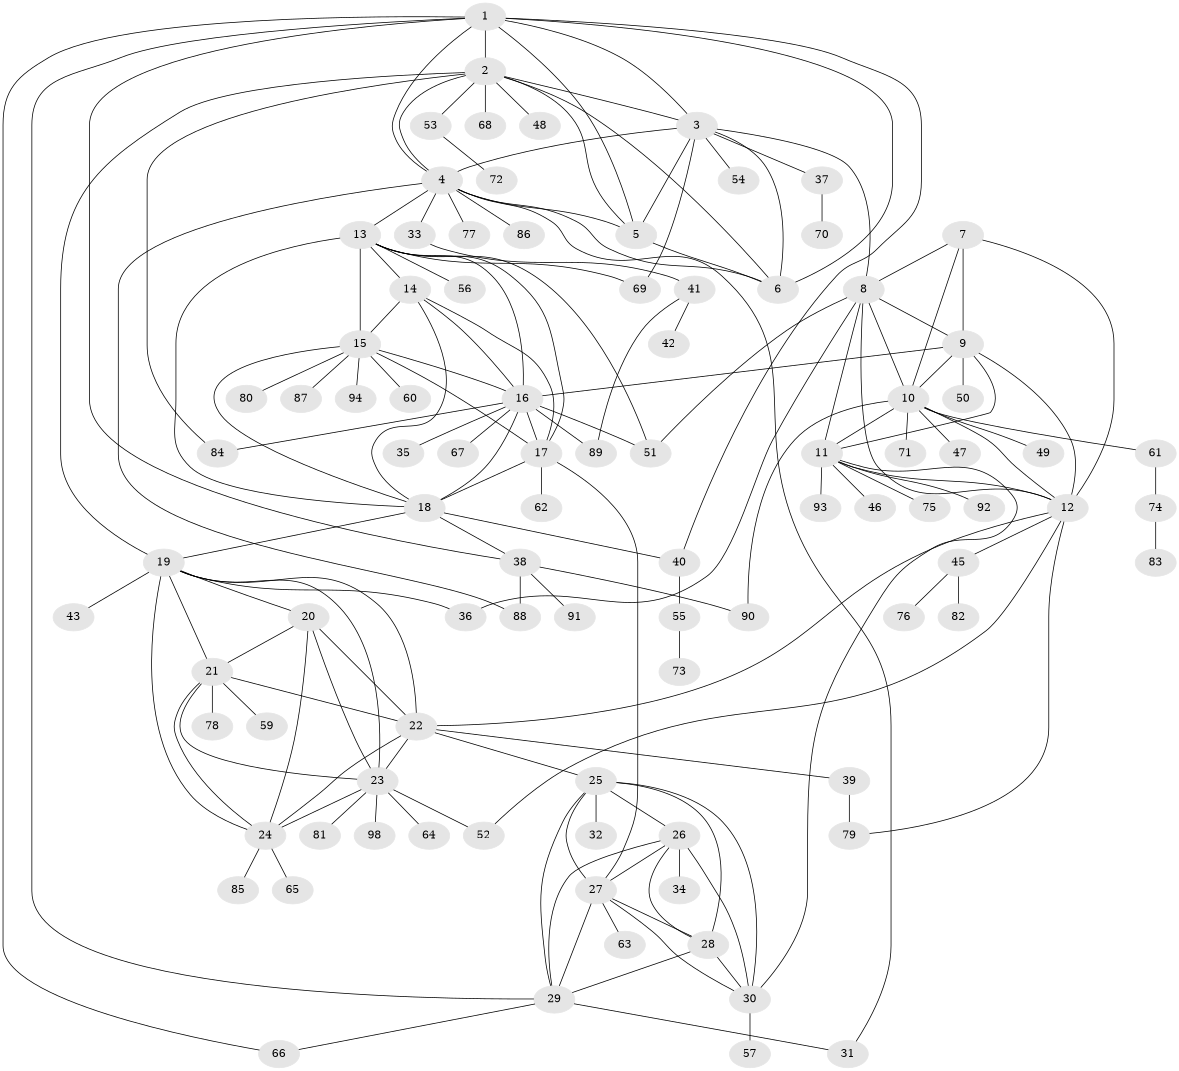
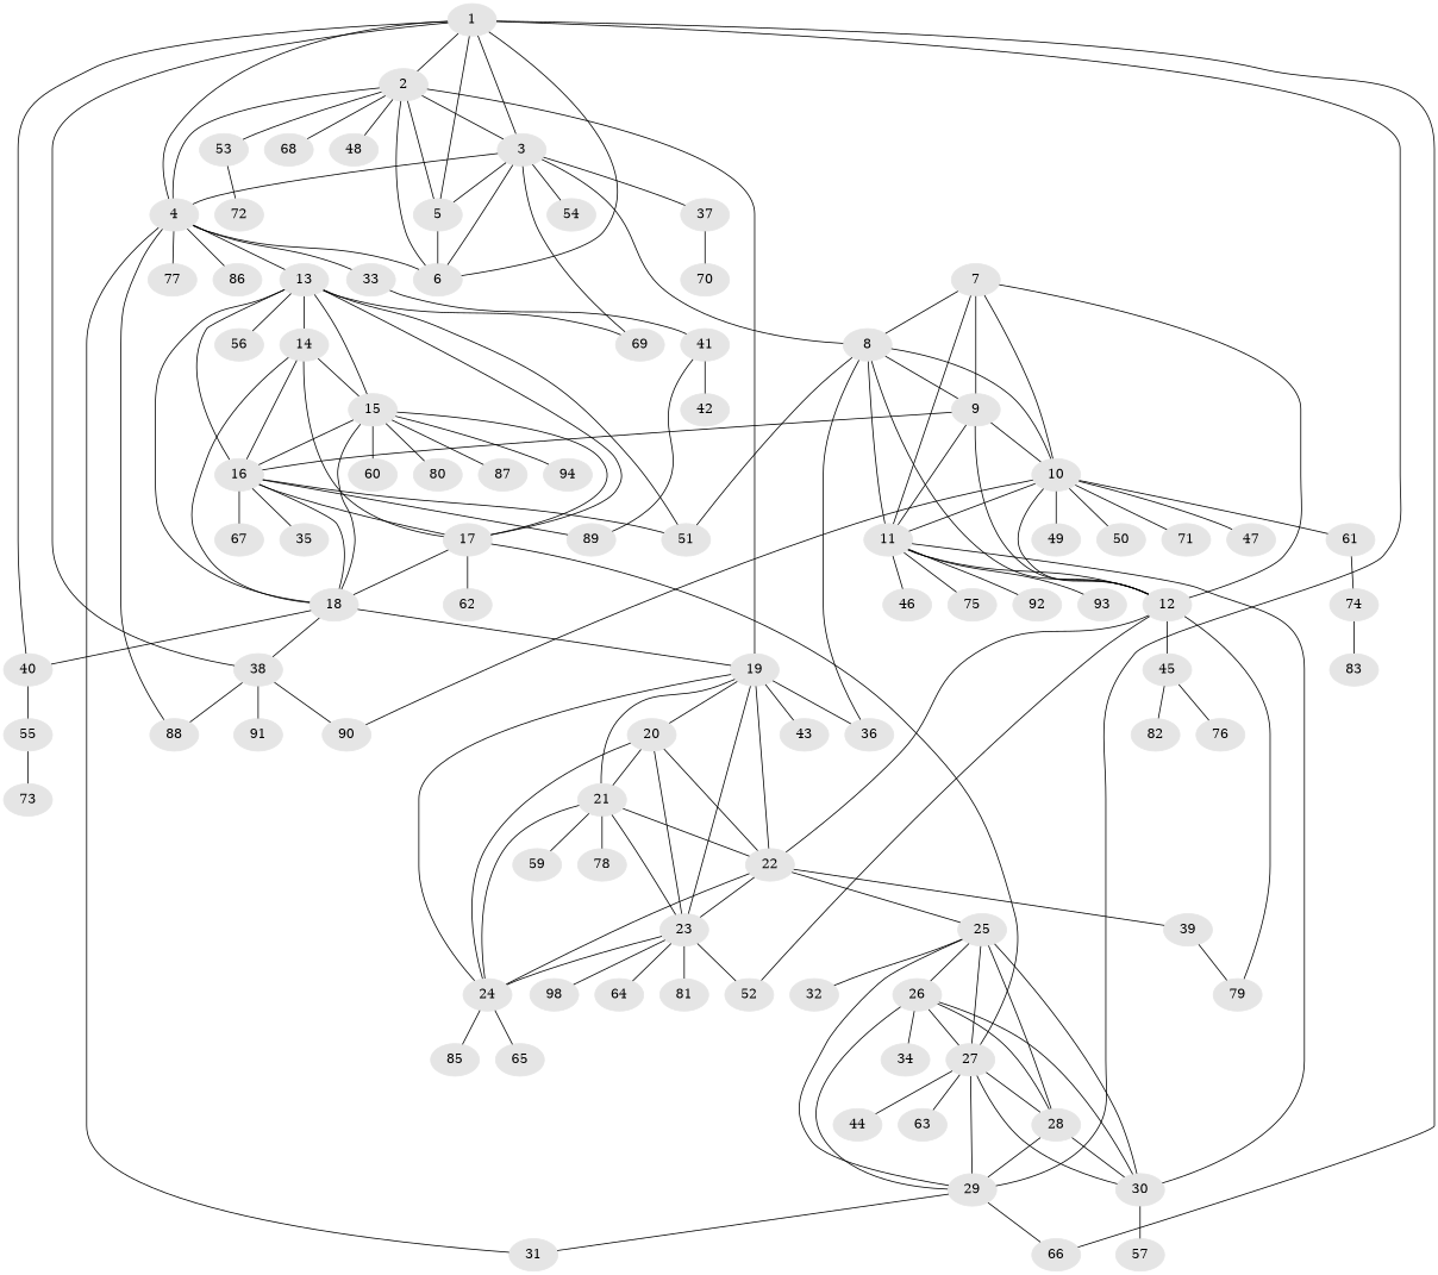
  graph {
    node [color=gray90 style=filled]
    edge [weight=1.0]
    1
    2
    3
    4
    5
    6
    29
    38
    40
    66
    19
    48
    53
    68
-   84
    8
    37
    54
    69
    13
    31
    33
    77
    86
    88
    90
    91
    55
    36
    22
    20
    21
    23
    24
    43
    72
    9
    10
    11
    12
    51
    70
    16
    14
    15
    17
    18
    56
    41
    7
    47
    49
    50
    61
    71
    30
    46
    75
    92
    93
    45
    52
    79
    35
    67
    89
    74
    57
    25
    39
    76
    82
    60
    80
    87
    94
    27
    62
    28
+   44
    63
    59
    78
    n84 [label=98]
    64
    81
    65
    85
    26
    32
    34
    42
    73
    83
    1 -- 2
    1 -- 3
    1 -- 4
    1 -- 5
    1 -- 6
    1 -- 29
    1 -- 38
    1 -- 40
    1 -- 66
    2 -- 3
    2 -- 4
    2 -- 5
    2 -- 6
    2 -- 19
    2 -- 48
    2 -- 53
    2 -- 68
-   2 -- 84
    3 -- 4
    3 -- 5
    3 -- 6
    3 -- 8
    3 -- 37
    3 -- 54
    3 -- 69
-   4 -- 5
    4 -- 6
    4 -- 13
    4 -- 31
    4 -- 33
    4 -- 77
    4 -- 86
    4 -- 88
    5 -- 6
    29 -- 66
    29 -- 31
    38 -- 88
    38 -- 90
    38 -- 91
    40 -- 55
    19 -- 36
    19 -- 22
    19 -- 20
    19 -- 21
    19 -- 23
    19 -- 24
    19 -- 43
    53 -- 72
    8 -- 36
    8 -- 9
    8 -- 10
    8 -- 11
    8 -- 12
    8 -- 51
    37 -- 70
    13 -- 69
    13 -- 51
    13 -- 16
    13 -- 14
    13 -- 15
    13 -- 17
    13 -- 18
    13 -- 56
    33 -- 41
    55 -- 73
    22 -- 23
    22 -- 24
    22 -- 25
    22 -- 39
    20 -- 22
    20 -- 21
    20 -- 23
    20 -- 24
    21 -- 22
    21 -- 23
    21 -- 24
    21 -- 59
    21 -- 78
    23 -- 24
    23 -- 52
    23 -- n84
    23 -- 64
    23 -- 81
    24 -- 65
    24 -- 85
    9 -- 10
    9 -- 11
    9 -- 12
    9 -- 16
    10 -- 90
    10 -- 11
    10 -- 12
    10 -- 47
    10 -- 49
-   9 -- 50
+   10 -- 50
    10 -- 61
    10 -- 71
    11 -- 12
    11 -- 30
    11 -- 46
    11 -- 75
    11 -- 92
    11 -- 93
    12 -- 22
    12 -- 45
    12 -- 52
    12 -- 79
-   16 -- 84
    16 -- 51
    16 -- 17
    16 -- 18
    16 -- 35
    16 -- 67
    16 -- 89
    14 -- 16
    14 -- 15
    14 -- 17
    14 -- 18
    15 -- 16
    15 -- 17
    15 -- 18
    15 -- 60
    15 -- 80
    15 -- 87
    15 -- 94
    17 -- 18
    17 -- 27
    17 -- 62
    18 -- 38
    18 -- 40
    18 -- 19
    41 -- 89
    41 -- 42
    7 -- 8
    7 -- 9
    7 -- 10
+   7 -- 11
    7 -- 12
    61 -- 74
    30 -- 57
    45 -- 76
    45 -- 82
    74 -- 83
    25 -- 29
    25 -- 30
    25 -- 27
    25 -- 28
    25 -- 26
    25 -- 32
    39 -- 79
    27 -- 29
    27 -- 30
    27 -- 28
+   27 -- 44
    27 -- 63
    28 -- 29
    28 -- 30
    26 -- 29
    26 -- 30
    26 -- 27
    26 -- 28
    26 -- 34 [weight=3.0]
  }
